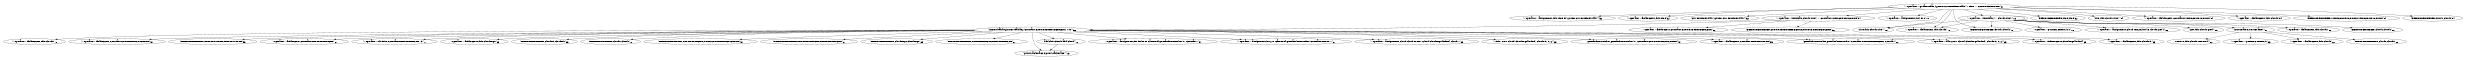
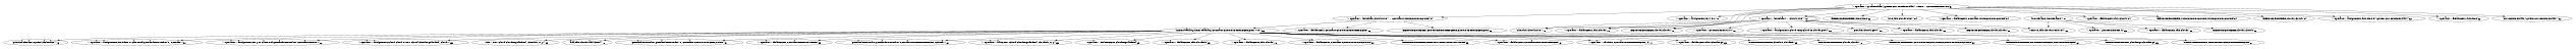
  digraph {
    n1 [label=<(&lt;operator&gt;.greaterThan,System.currentTimeMillis() - time &gt; CLOUD_INTERVAL)<SUB>51</SUB>>]
    n2 [label=<(&lt;operator&gt;.assignment,this.time = System.currentTimeMillis())<SUB>52</SUB>>]
    n3 [label=<(&lt;operator&gt;.fieldAccess,this.time)<SUB>52</SUB>>]
    n4 [label=<(currentTimeMillis,System.currentTimeMillis())<SUB>52</SUB>>]
    n5 [label=<(&lt;operator&gt;.lessThan,clouds.size() &lt; Constant.MAX_CLOUD_COUNT)<SUB>54</SUB>>]
    n6 [label=<(&lt;operator&gt;.assignment,int i = 0)<SUB>78</SUB>>]
    n7 [label=<(&lt;operator&gt;.lessThan,i &lt; clouds.size())<SUB>78</SUB>>]
    n8 [label=<(FIELD_IDENTIFIER,time,time)<SUB>52</SUB>>]
    n9 [label=<(size,this.clouds.size())<SUB>54</SUB>>]
    n10 [label=<(&lt;operator&gt;.fieldAccess,Constant.MAX_CLOUD_COUNT)<SUB>54</SUB>>]
    n11 [label=<(size,this.clouds.size())<SUB>78</SUB>>]
    n12 [label=<(&lt;operator&gt;.fieldAccess,this.clouds)<SUB>54</SUB>>]
    n13 [label=<(FIELD_IDENTIFIER,MAX_CLOUD_COUNT,MAX_CLOUD_COUNT)<SUB>54</SUB>>]
    n14 [label=<(&lt;operator&gt;.fieldAccess,this.clouds)<SUB>78</SUB>>]
    n15 [label=<(FIELD_IDENTIFIER,clouds,clouds)<SUB>54</SUB>>]
    n16 [label=<(FIELD_IDENTIFIER,clouds,clouds)<SUB>78</SUB>>]
    n17 [label=<(isInProbability,isInProbability(Constant.CLOUD_BORN_PERCENT, 100))<SUB>56</SUB>>]
    n18 [label=<(&lt;operator&gt;.fieldAccess,Constant.CLOUD_BORN_PERCENT)<SUB>56</SUB>>]
    n19 [label=<(FIELD_IDENTIFIER,CLOUD_BORN_PERCENT,CLOUD_BORN_PERCENT)<SUB>56</SUB>>]
    n20 [label=<(&lt;operator&gt;.postIncrement,i++)<SUB>78</SUB>>]
    n21 [label=<(&lt;operator&gt;.assignment,Cloud tempCloud = clouds.get(i))<SUB>80</SUB>>]
    n22 [label=<(get,this.clouds.get(i))<SUB>80</SUB>>]
    n23 [label=<(isOutFrame,isOutFrame())<SUB>81</SUB>>]
    n24 [label=<(&lt;operator&gt;.fieldAccess,this.clouds)<SUB>80</SUB>>]
    n25 [label=<(FIELD_IDENTIFIER,clouds,clouds)<SUB>80</SUB>>]
    n26 [label=<(printStackTrace,e.printStackTrace())<SUB>73</SUB>>]
    n27 [label=<(&lt;operator&gt;.assignment,int index = GameUtil.getRandomNumber(0, Constan...)<SUB>57</SUB>>]
    n28 [label=<(&lt;operator&gt;.assignment,int y = GameUtil.getRandomNumber(Constant.TOP_B...)<SUB>67</SUB>>]
    n29 [label=<(&lt;operator&gt;.assignment,Cloud cloud = new Cloud(cloudImgs[index], cloud...)<SUB>69</SUB>>]
    n30 [label=<(&lt;init&gt;,new Cloud(cloudImgs[index], cloudDir, x, y))<SUB>69</SUB>>]
    n31 [label=<(add,this.clouds.add(cloud))<SUB>70</SUB>>]
    n32 [label=<(getRandomNumber,getRandomNumber(0, Constant.CLOUD_IMAGE_COUNT))<SUB>57</SUB>>]
    n33 [label=<(&lt;operator&gt;.fieldAccess,Constant.FRAME_WIDTH)<SUB>59</SUB>>]
    n34 [label=<(getRandomNumber,getRandomNumber(Constant.TOP_BAR_HEIGHT, Consta...)<SUB>67</SUB>>]
    n35 [label=<(&lt;operator&gt;.alloc,new Cloud(cloudImgs[index], cloudDir, x, y))<SUB>69</SUB>>]
    n36 [label=<(&lt;operator&gt;.indexAccess,cloudImgs[index])<SUB>69</SUB>>]
    n37 [label=<(&lt;operator&gt;.fieldAccess,this.cloudDir)<SUB>69</SUB>>]
    n38 [label=<(&lt;operator&gt;.fieldAccess,this.clouds)<SUB>70</SUB>>]
    n39 [label=<(&lt;operator&gt;.fieldAccess,Constant.CLOUD_IMAGE_COUNT)<SUB>57</SUB>>]
    n40 [label=<(FIELD_IDENTIFIER,FRAME_WIDTH,FRAME_WIDTH)<SUB>59</SUB>>]
    n41 [label=<(&lt;operator&gt;.fieldAccess,Constant.TOP_BAR_HEIGHT)<SUB>67</SUB>>]
    n42 [label=<(&lt;operator&gt;.division,Constant.FRAME_HEIGHT / 3)<SUB>77</SUB>>]
    n43 [label=<(&lt;operator&gt;.fieldAccess,this.cloudImgs)<SUB>69</SUB>>]
    n44 [label=<(FIELD_IDENTIFIER,cloudDir,cloudDir)<SUB>69</SUB>>]
    n45 [label=<(FIELD_IDENTIFIER,clouds,clouds)<SUB>70</SUB>>]
    n46 [label=<(FIELD_IDENTIFIER,CLOUD_IMAGE_COUNT,CLOUD_IMAGE_COUNT)<SUB>57</SUB>>]
    n47 [label=<(FIELD_IDENTIFIER,TOP_BAR_HEIGHT,TOP_BAR_HEIGHT)<SUB>67</SUB>>]
    n48 [label=<(FIELD_IDENTIFIER,cloudImgs,cloudImgs)<SUB>69</SUB>>]
    n49 [label=<(FIELD_IDENTIFIER,FRAME_HEIGHT,FRAME_HEIGHT)<SUB>67</SUB>>]
    n50 [label=<(remove,this.clouds.remove(i))<SUB>82</SUB>>]
    n51 [label=<(&lt;operator&gt;.postDecrement,i--)<SUB>83</SUB>>]
    n52 [label=<(&lt;operator&gt;.fieldAccess,this.clouds)<SUB>82</SUB>>]
    n53 [label=<(FIELD_IDENTIFIER,clouds,clouds)<SUB>82</SUB>>]
    n1 -> n2
    n1 -> n3
    n1 -> n4
    n1 -> n5
    n1 -> n6
    n1 -> n7
    n1 -> n8
    n1 -> n9
    n1 -> n10
    n1 -> n11
    n1 -> n12
    n1 -> n13
    n1 -> n14
    n1 -> n15
    n1 -> n16
    n5 -> n17
    n5 -> n18
    n5 -> n19
    n7 -> n7
    n7 -> n11
    n7 -> n14
    n7 -> n16
    n7 -> n20
    n7 -> n21
    n7 -> n22
-   n7 -> n23
+   n7 -> n50
    n7 -> n24
    n7 -> n25
    n17 -> n26
    n17 -> n27
    n17 -> n28
    n17 -> n29
    n17 -> n30
    n17 -> n31
    n17 -> n32
    n17 -> n33
    n17 -> n34
    n17 -> n35
    n17 -> n36
    n17 -> n37
    n17 -> n38
    n17 -> n39
    n17 -> n40
    n17 -> n41
    n17 -> n42
    n17 -> n43
    n17 -> n44
    n17 -> n45
    n17 -> n46
    n17 -> n47
    n17 -> n48
    n17 -> n49
    n23 -> n50
    n23 -> n51
    n23 -> n52
    n23 -> n53
-   n31 -> n26
  }
